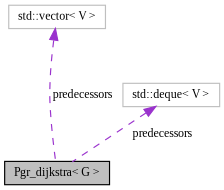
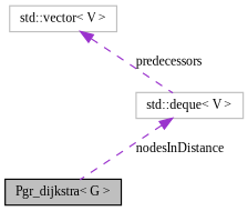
  digraph {
    fontname="Liberation Serif"
    node [color=grey75 fillcolor=white fontname="Liberation Serif" fontsize=10 shape=record style=filled]
    edge [color=darkorchid3 dir=back fontname="Liberation Serif" fontsize=10 labelfontname=Helvetica labelfontsize=10 style=dashed]
    n1 [color=black fillcolor=grey75 fontcolor=black height=0.2 label="Pgr_dijkstra\< G \>" width=0.4]
    n2 [height=0.2 label="std::vector\< V \>" width=0.4]
    n3 [height=0.2 label="std::deque\< V \>" width=0.4]
-   n2 -> n1 [label=" predecessors"]
-   n3 -> n1 [label=" predecessors"]
+   n2 -> n3 [label=" predecessors"]
+   n3 -> n1 [label=" nodesInDistance"]
  }
